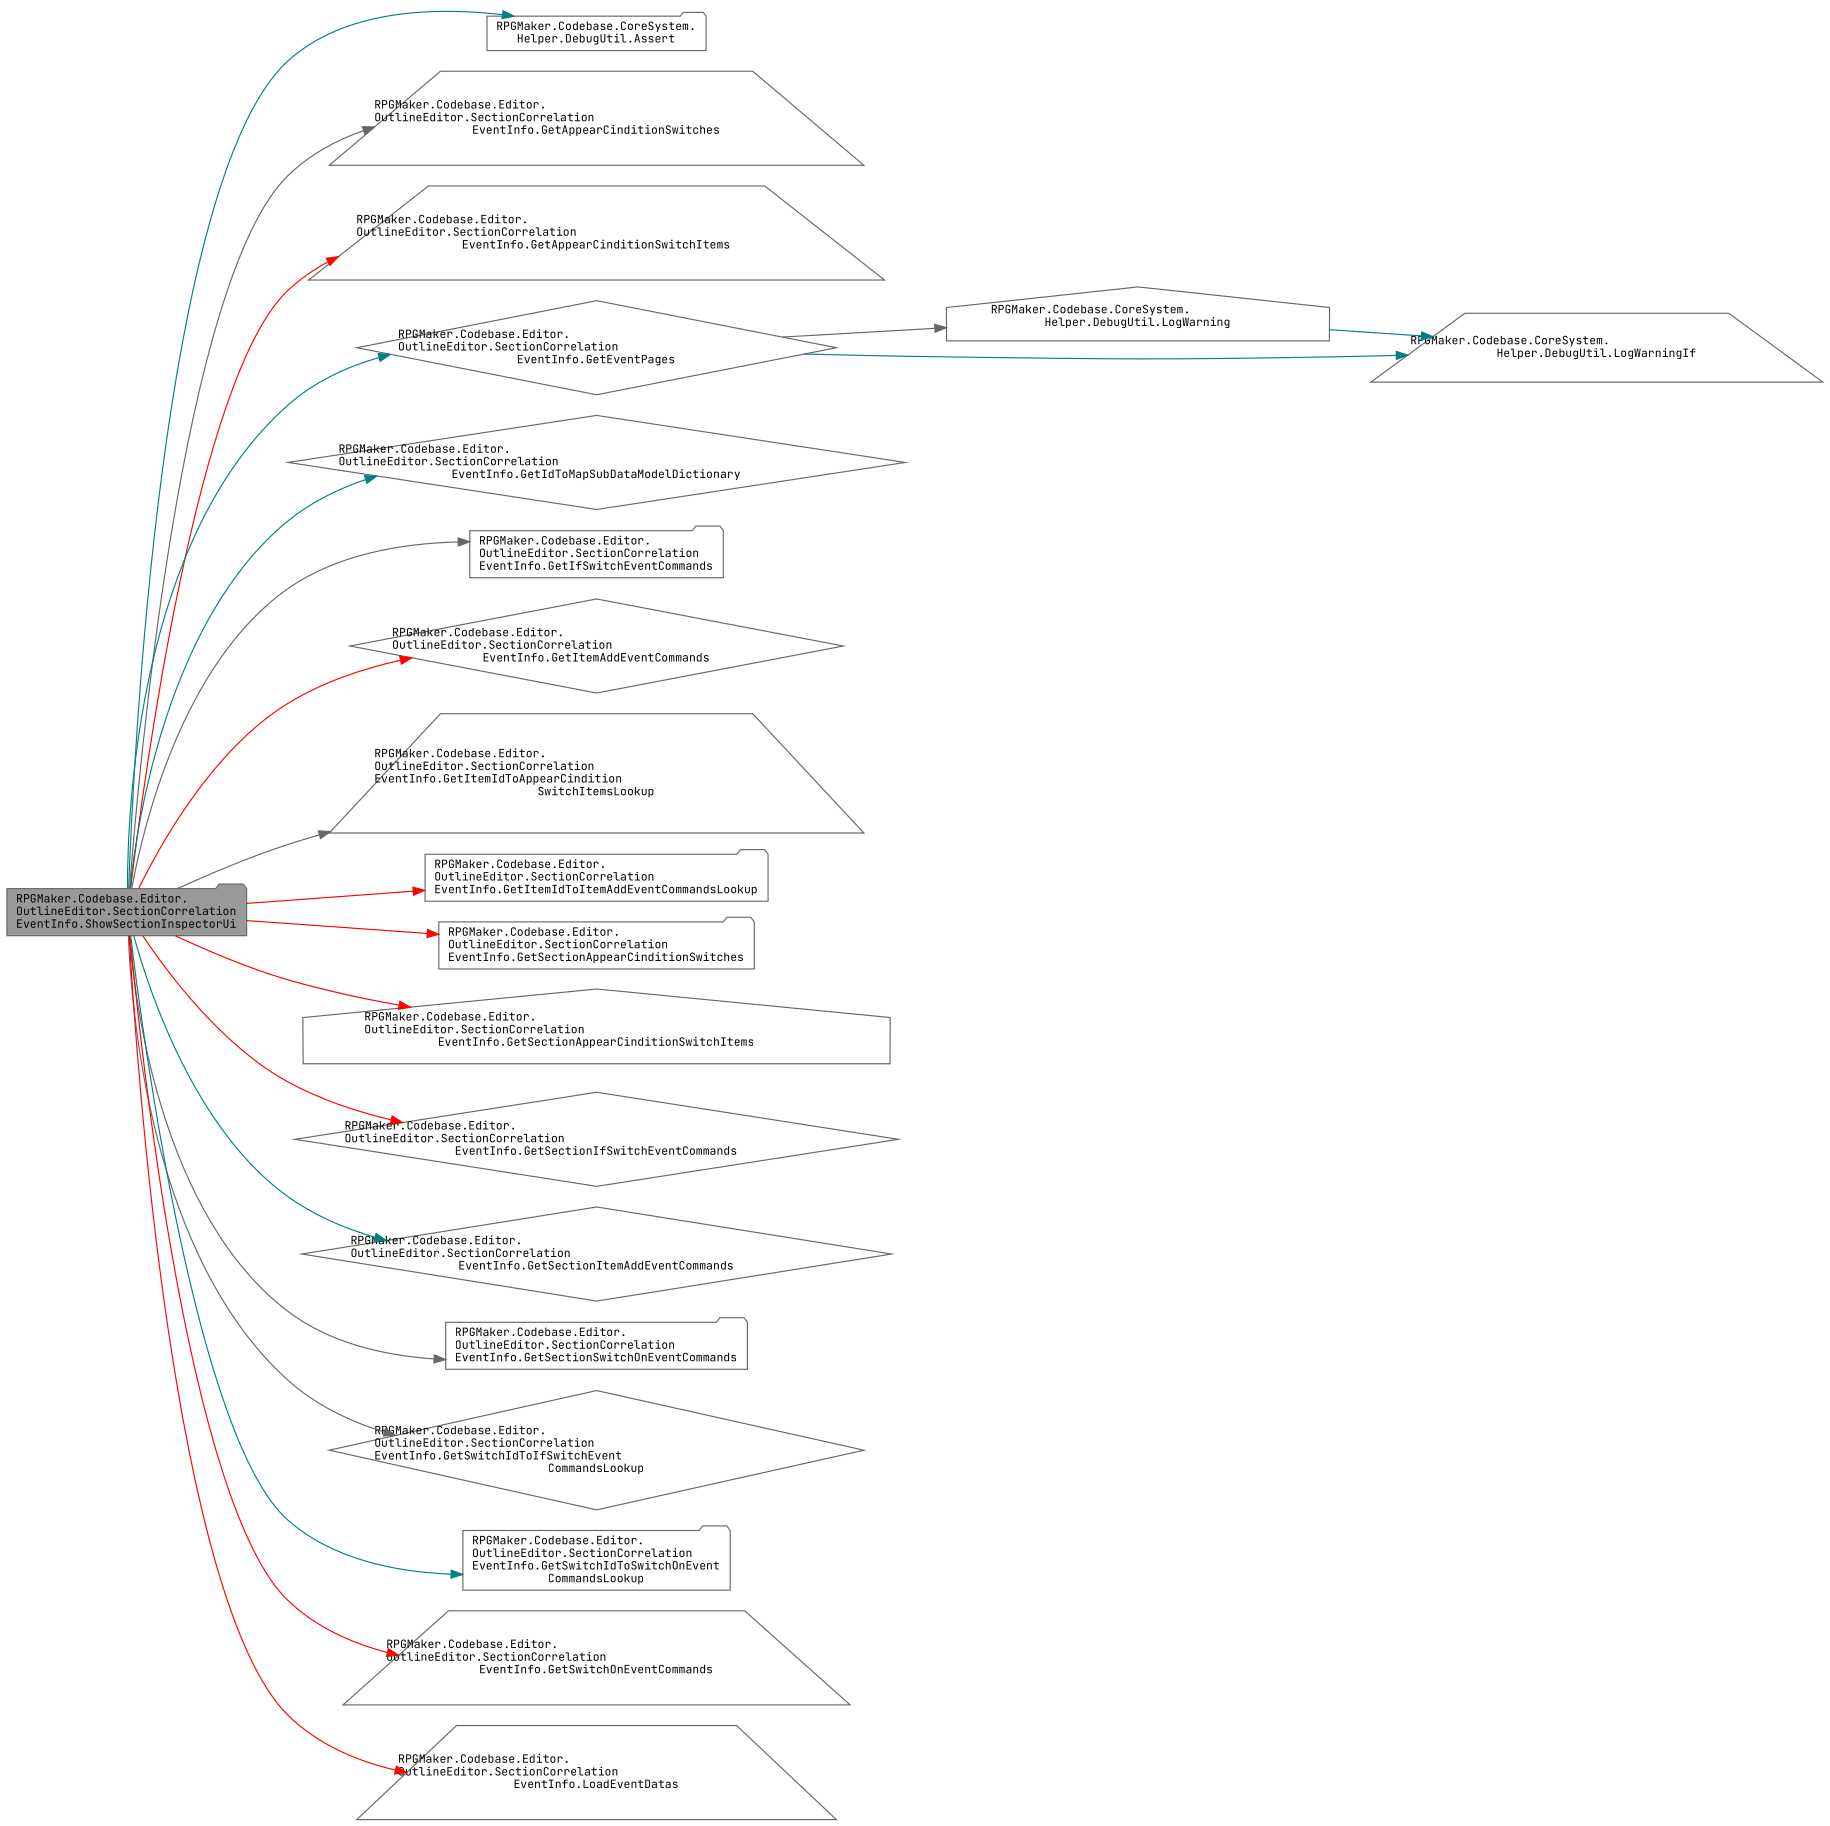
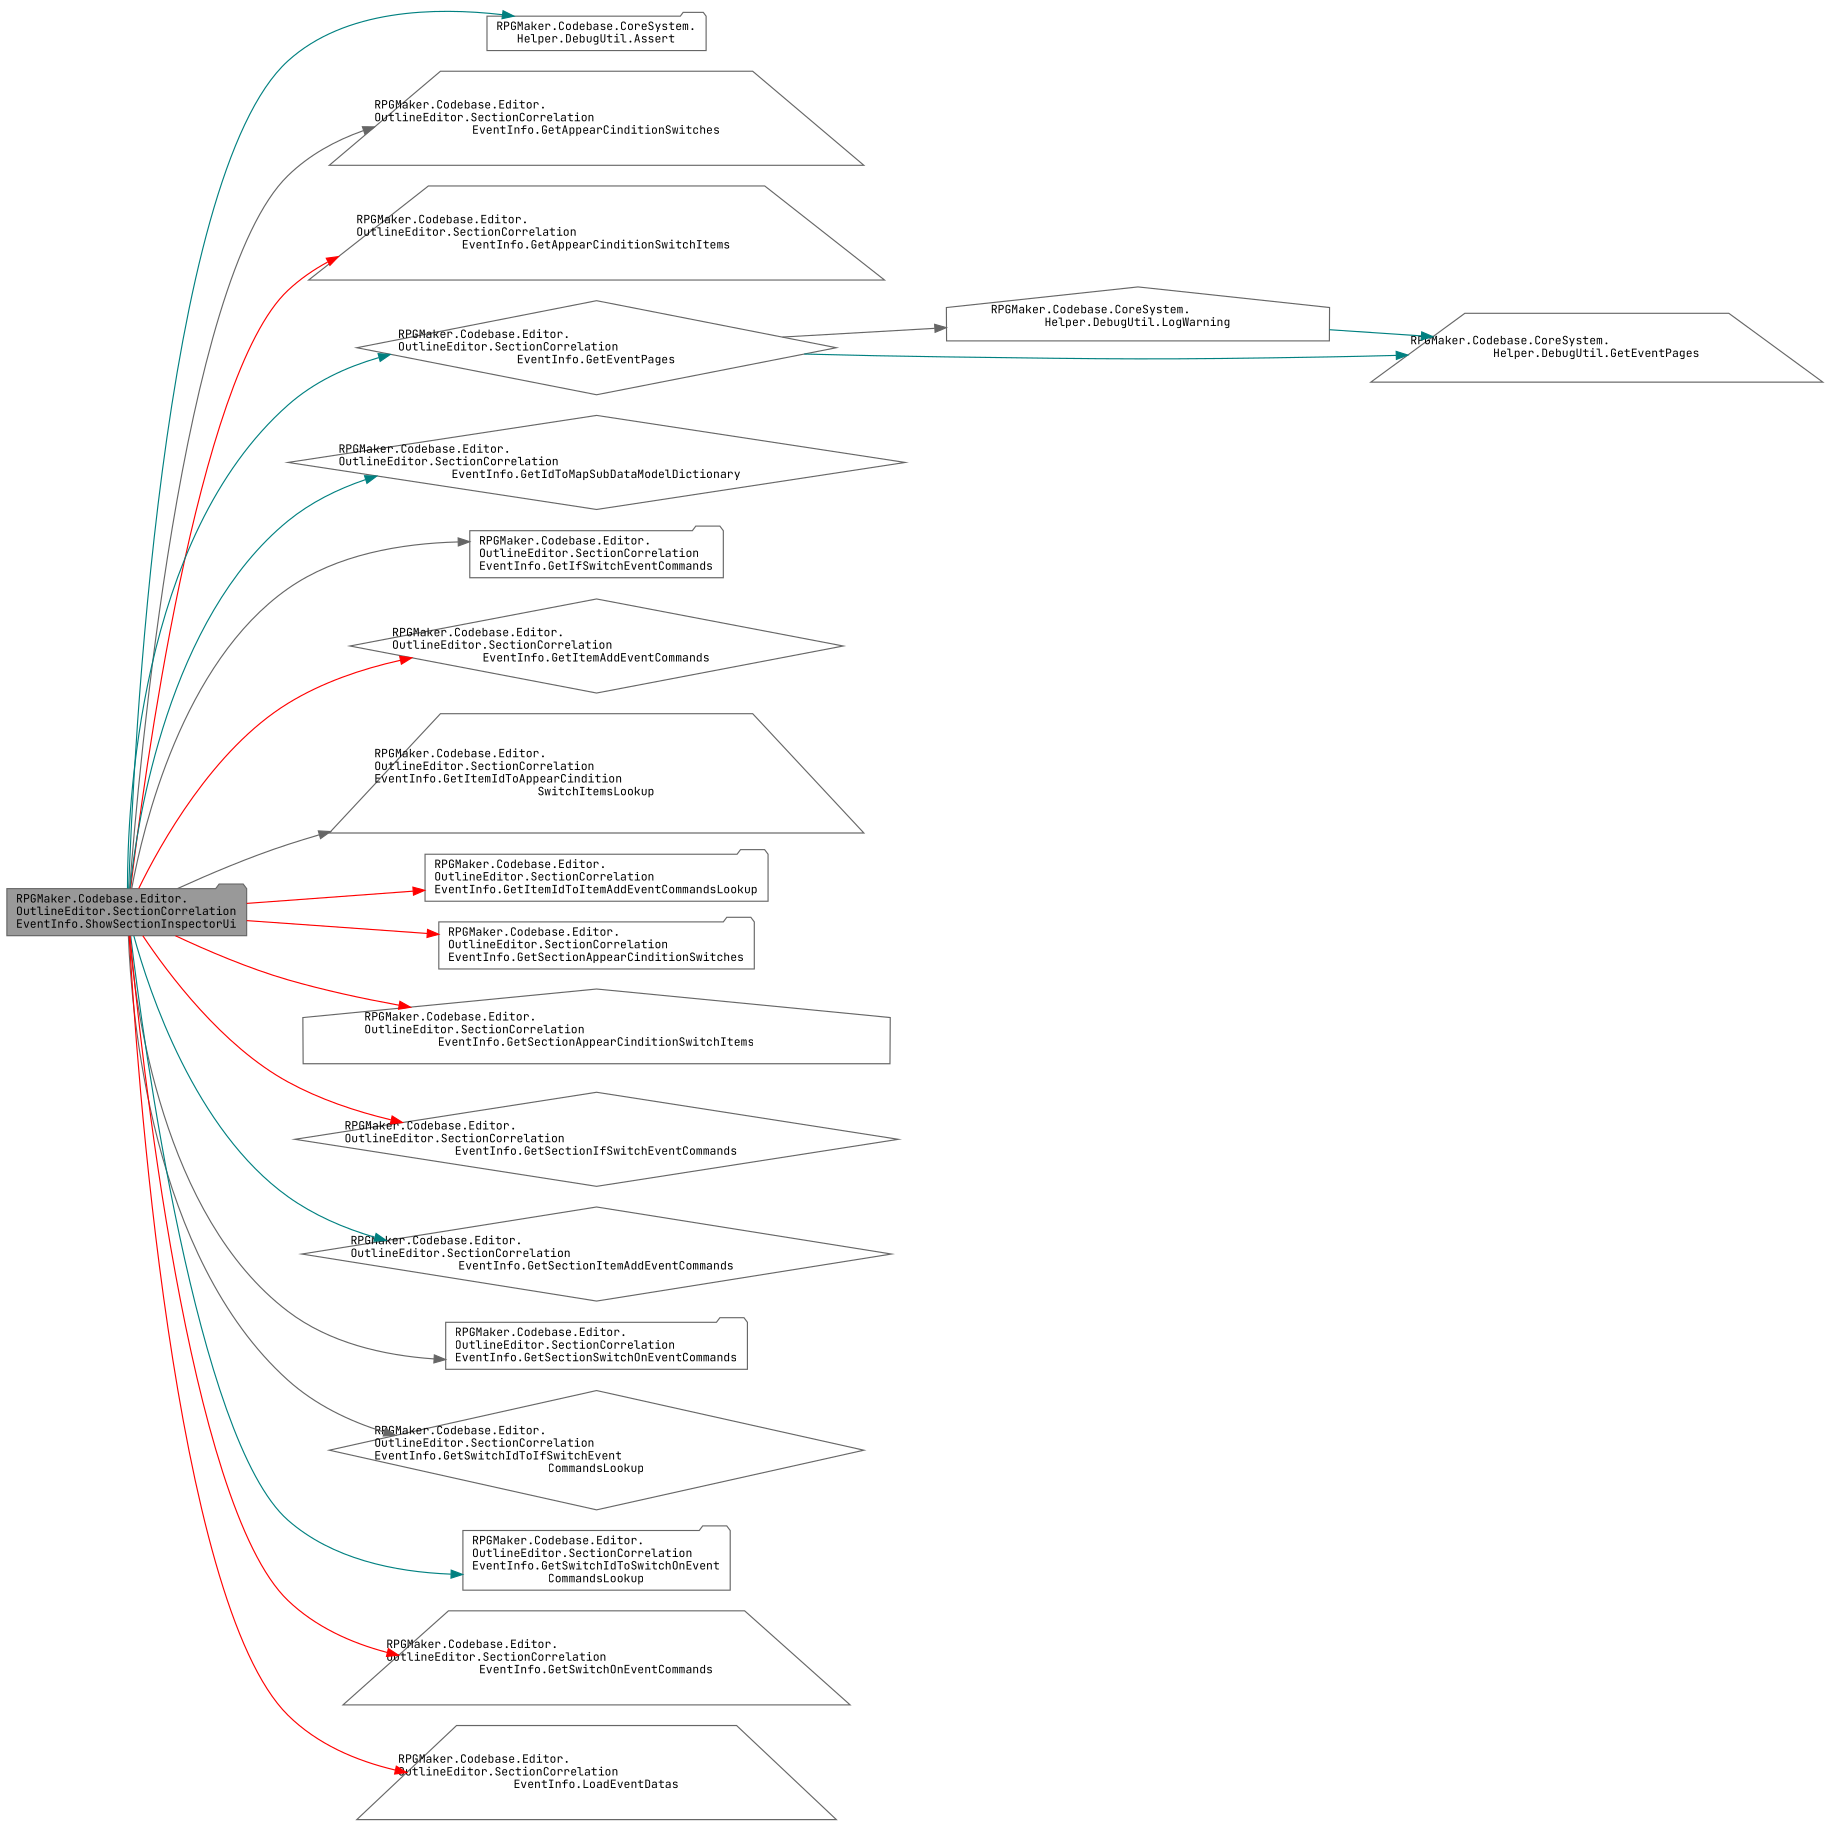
  digraph {
    fontname="JetBrains Mono"
    rankdir=LR
    node [color=grey40 fillcolor=white fontname="JetBrains Mono" fontsize=10 shape=folder style=filled]
    edge [color=red fontname="JetBrains Mono" fontsize=10 labelfontname=Helvetica labelfontsize=10 style=solid]
    n1 [color=gray40 fillcolor=grey60 fontcolor=black height=0.2 label="RPGMaker.Codebase.Editor.\lOutlineEditor.SectionCorrelation\lEventInfo.ShowSectionInspectorUi" width=0.4]
    n2 [height=0.2 label="RPGMaker.Codebase.CoreSystem.\lHelper.DebugUtil.Assert" width=0.4]
    n3 [height=0.2 label="RPGMaker.Codebase.Editor.\lOutlineEditor.SectionCorrelation\lEventInfo.GetAppearCinditionSwitches" shape=trapezium width=0.4]
    n4 [height=0.2 label="RPGMaker.Codebase.Editor.\lOutlineEditor.SectionCorrelation\lEventInfo.GetAppearCinditionSwitchItems" shape=trapezium width=0.4]
    n5 [height=0.2 label="RPGMaker.Codebase.Editor.\lOutlineEditor.SectionCorrelation\lEventInfo.GetEventPages" shape=diamond width=0.4]
    n6 [height=0.2 label="RPGMaker.Codebase.Editor.\lOutlineEditor.SectionCorrelation\lEventInfo.GetIdToMapSubDataModelDictionary" shape=diamond width=0.4]
    n7 [height=0.2 label="RPGMaker.Codebase.Editor.\lOutlineEditor.SectionCorrelation\lEventInfo.GetIfSwitchEventCommands" width=0.4]
    n8 [height=0.2 label="RPGMaker.Codebase.Editor.\lOutlineEditor.SectionCorrelation\lEventInfo.GetItemAddEventCommands" shape=diamond width=0.4]
    n9 [height=0.2 label="RPGMaker.Codebase.Editor.\lOutlineEditor.SectionCorrelation\lEventInfo.GetItemIdToAppearCindition\lSwitchItemsLookup" shape=trapezium width=0.4]
    n10 [height=0.2 label="RPGMaker.Codebase.Editor.\lOutlineEditor.SectionCorrelation\lEventInfo.GetItemIdToItemAddEventCommandsLookup" width=0.4]
    n11 [height=0.2 label="RPGMaker.Codebase.Editor.\lOutlineEditor.SectionCorrelation\lEventInfo.GetSectionAppearCinditionSwitches" width=0.4]
    n12 [height=0.2 label="RPGMaker.Codebase.Editor.\lOutlineEditor.SectionCorrelation\lEventInfo.GetSectionAppearCinditionSwitchItems" shape=house width=0.4]
    n13 [height=0.2 label="RPGMaker.Codebase.Editor.\lOutlineEditor.SectionCorrelation\lEventInfo.GetSectionIfSwitchEventCommands" shape=diamond width=0.4]
    n14 [height=0.2 label="RPGMaker.Codebase.Editor.\lOutlineEditor.SectionCorrelation\lEventInfo.GetSectionItemAddEventCommands" shape=diamond width=0.4]
    n15 [height=0.2 label="RPGMaker.Codebase.Editor.\lOutlineEditor.SectionCorrelation\lEventInfo.GetSectionSwitchOnEventCommands" width=0.4]
    n16 [height=0.2 label="RPGMaker.Codebase.Editor.\lOutlineEditor.SectionCorrelation\lEventInfo.GetSwitchIdToIfSwitchEvent\lCommandsLookup" shape=diamond width=0.4]
    n17 [height=0.2 label="RPGMaker.Codebase.Editor.\lOutlineEditor.SectionCorrelation\lEventInfo.GetSwitchIdToSwitchOnEvent\lCommandsLookup" width=0.4]
    n18 [height=0.2 label="RPGMaker.Codebase.Editor.\lOutlineEditor.SectionCorrelation\lEventInfo.GetSwitchOnEventCommands" shape=trapezium width=0.4]
    n19 [height=0.2 label="RPGMaker.Codebase.Editor.\lOutlineEditor.SectionCorrelation\lEventInfo.LoadEventDatas" shape=trapezium width=0.4]
    n20 [height=0.2 label="RPGMaker.Codebase.CoreSystem.\lHelper.DebugUtil.LogWarning" shape=house width=0.4]
-   n21 [height=0.2 label="RPGMaker.Codebase.CoreSystem.\lHelper.DebugUtil.LogWarningIf" shape=trapezium width=0.4]
+   n21 [height=0.2 label="RPGMaker.Codebase.CoreSystem.\lHelper.DebugUtil.GetEventPages" shape=trapezium width=0.4]
    n1 -> n2 [color=teal]
    n1 -> n3 [color=gray40]
    n1 -> n4
    n1 -> n5 [color=teal]
    n1 -> n6 [color=teal]
    n1 -> n7 [color=gray40]
    n1 -> n8
    n1 -> n9 [color=gray40]
    n1 -> n10
    n1 -> n11
    n1 -> n12
    n1 -> n13
    n1 -> n14 [color=teal]
    n1 -> n15 [color=gray40]
    n1 -> n16 [color=gray40]
    n1 -> n17 [color=teal]
    n1 -> n18
    n1 -> n19
    n5 -> n20 [color=gray40]
    n5 -> n21 [color=teal]
    n20 -> n21 [color=teal]
  }
